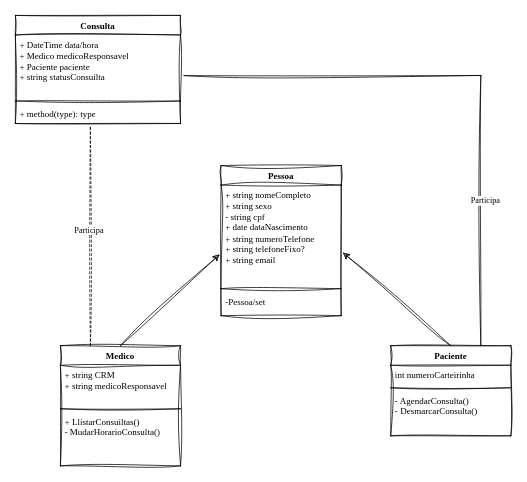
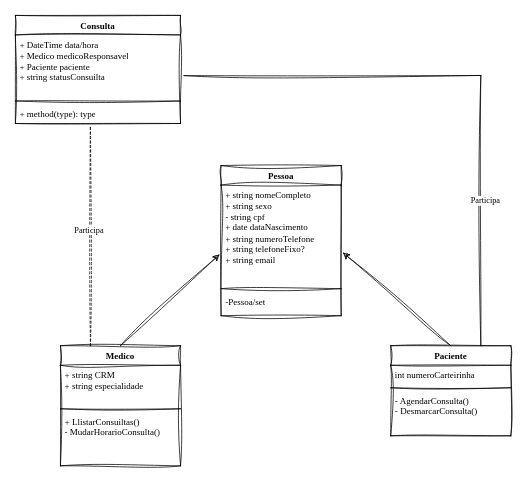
  <mxCell id="0" />
  <mxCell id="1" parent="0" />
  <mxCell id="2" value="Pessoa" style="swimlane;fontStyle=1;align=center;verticalAlign=top;childLayout=stackLayout;horizontal=1;startSize=26;horizontalStack=0;resizeParent=1;resizeParentMax=0;resizeLast=0;collapsible=1;marginBottom=0;whiteSpace=wrap;html=1;sketch=1;hachureGap=4;jiggle=2;curveFitting=1;fontFamily=Architects Daughter;fontSource=https%3A%2F%2Ffonts.googleapis.com%2Fcss%3Ffamily%3DArchitects%2BDaughter;" vertex="1" parent="1"><mxGeometry x="294" y="220" width="160" height="200" as="geometry" /></mxCell>
  <mxCell id="3" value="+ string nomeCompleto&lt;div&gt;+ string sexo&lt;/div&gt;&lt;div&gt;- string cpf&lt;br&gt;+ date dataNascimento&lt;/div&gt;&lt;div&gt;+ string numeroTelefone&lt;/div&gt;&lt;div&gt;+ string telefoneFixo?&lt;/div&gt;&lt;div&gt;+ string email&lt;/div&gt;" style="text;strokeColor=none;fillColor=none;align=left;verticalAlign=top;spacingLeft=4;spacingRight=4;overflow=hidden;rotatable=0;points=[[0,0.5],[1,0.5]];portConstraint=eastwest;whiteSpace=wrap;html=1;fontFamily=Architects Daughter;fontSource=https%3A%2F%2Ffonts.googleapis.com%2Fcss%3Ffamily%3DArchitects%2BDaughter;" vertex="1" parent="2"><mxGeometry y="26" width="160" height="134" as="geometry" /></mxCell>
  <mxCell id="4" value="" style="line;strokeWidth=1;fillColor=none;align=left;verticalAlign=middle;spacingTop=-1;spacingLeft=3;spacingRight=3;rotatable=0;labelPosition=right;points=[];portConstraint=eastwest;strokeColor=inherit;sketch=1;hachureGap=4;jiggle=2;curveFitting=1;fontFamily=Architects Daughter;fontSource=https%3A%2F%2Ffonts.googleapis.com%2Fcss%3Ffamily%3DArchitects%2BDaughter;" vertex="1" parent="2"><mxGeometry y="160" width="160" height="8" as="geometry" /></mxCell>
  <mxCell id="5" value="-Pessoa/set" style="text;strokeColor=none;fillColor=none;align=left;verticalAlign=top;spacingLeft=4;spacingRight=4;overflow=hidden;rotatable=0;points=[[0,0.5],[1,0.5]];portConstraint=eastwest;whiteSpace=wrap;html=1;fontFamily=Architects Daughter;fontSource=https%3A%2F%2Ffonts.googleapis.com%2Fcss%3Ffamily%3DArchitects%2BDaughter;" vertex="1" parent="2"><mxGeometry y="168" width="160" height="32" as="geometry" /></mxCell>
  <mxCell id="6" value="Medico" style="swimlane;fontStyle=1;align=center;verticalAlign=top;childLayout=stackLayout;horizontal=1;startSize=26;horizontalStack=0;resizeParent=1;resizeParentMax=0;resizeLast=0;collapsible=1;marginBottom=0;whiteSpace=wrap;html=1;sketch=1;hachureGap=4;jiggle=2;curveFitting=1;fontFamily=Architects Daughter;fontSource=https%3A%2F%2Ffonts.googleapis.com%2Fcss%3Ffamily%3DArchitects%2BDaughter;" vertex="1" parent="1"><mxGeometry x="80" y="460" width="160" height="160" as="geometry" /></mxCell>
- <mxCell id="7" value="+ string CRM&lt;div&gt;+ string medicoResponsavel&lt;/div&gt;&lt;div&gt;&lt;br&gt;&lt;/div&gt;" style="text;strokeColor=none;fillColor=none;align=left;verticalAlign=top;spacingLeft=4;spacingRight=4;overflow=hidden;rotatable=0;points=[[0,0.5],[1,0.5]];portConstraint=eastwest;whiteSpace=wrap;html=1;fontFamily=Architects Daughter;fontSource=https%3A%2F%2Ffonts.googleapis.com%2Fcss%3Ffamily%3DArchitects%2BDaughter;" vertex="1" parent="6"><mxGeometry y="26" width="160" height="54" as="geometry" /></mxCell>
+ <mxCell id="7" value="+ string CRM&lt;div&gt;+ string especialidade&lt;/div&gt;&lt;div&gt;&lt;br&gt;&lt;/div&gt;" style="text;strokeColor=none;fillColor=none;align=left;verticalAlign=top;spacingLeft=4;spacingRight=4;overflow=hidden;rotatable=0;points=[[0,0.5],[1,0.5]];portConstraint=eastwest;whiteSpace=wrap;html=1;fontFamily=Architects Daughter;fontSource=https%3A%2F%2Ffonts.googleapis.com%2Fcss%3Ffamily%3DArchitects%2BDaughter;" vertex="1" parent="6"><mxGeometry y="26" width="160" height="54" as="geometry" /></mxCell>
  <mxCell id="8" value="" style="line;strokeWidth=1;fillColor=none;align=left;verticalAlign=middle;spacingTop=-1;spacingLeft=3;spacingRight=3;rotatable=0;labelPosition=right;points=[];portConstraint=eastwest;strokeColor=inherit;sketch=1;hachureGap=4;jiggle=2;curveFitting=1;fontFamily=Architects Daughter;fontSource=https%3A%2F%2Ffonts.googleapis.com%2Fcss%3Ffamily%3DArchitects%2BDaughter;" vertex="1" parent="6"><mxGeometry y="80" width="160" height="8" as="geometry" /></mxCell>
  <mxCell id="9" value="+ LlistarConsuiltas(&lt;span style=&quot;background-color: transparent; color: light-dark(rgb(0, 0, 0), rgb(255, 255, 255));&quot;&gt;)&lt;/span&gt;&lt;div&gt;- MudarHorarioConsulta()&lt;/div&gt;&lt;div&gt;&lt;br&gt;&lt;/div&gt;" style="text;strokeColor=none;fillColor=none;align=left;verticalAlign=top;spacingLeft=4;spacingRight=4;overflow=hidden;rotatable=0;points=[[0,0.5],[1,0.5]];portConstraint=eastwest;whiteSpace=wrap;html=1;fontFamily=Architects Daughter;fontSource=https%3A%2F%2Ffonts.googleapis.com%2Fcss%3Ffamily%3DArchitects%2BDaughter;" vertex="1" parent="6"><mxGeometry y="88" width="160" height="72" as="geometry" /></mxCell>
  <mxCell id="10" value="Paciente" style="swimlane;fontStyle=1;align=center;verticalAlign=top;childLayout=stackLayout;horizontal=1;startSize=26;horizontalStack=0;resizeParent=1;resizeParentMax=0;resizeLast=0;collapsible=1;marginBottom=0;whiteSpace=wrap;html=1;sketch=1;hachureGap=4;jiggle=2;curveFitting=1;fontFamily=Architects Daughter;fontSource=https%3A%2F%2Ffonts.googleapis.com%2Fcss%3Ffamily%3DArchitects%2BDaughter;" vertex="1" parent="1"><mxGeometry x="520" y="460" width="160" height="120" as="geometry" /></mxCell>
  <mxCell id="11" value="int numeroCarteirinha" style="text;strokeColor=none;fillColor=none;align=left;verticalAlign=top;spacingLeft=4;spacingRight=4;overflow=hidden;rotatable=0;points=[[0,0.5],[1,0.5]];portConstraint=eastwest;whiteSpace=wrap;html=1;fontFamily=Architects Daughter;fontSource=https%3A%2F%2Ffonts.googleapis.com%2Fcss%3Ffamily%3DArchitects%2BDaughter;" vertex="1" parent="10"><mxGeometry y="26" width="160" height="26" as="geometry" /></mxCell>
  <mxCell id="12" value="" style="line;strokeWidth=1;fillColor=none;align=left;verticalAlign=middle;spacingTop=-1;spacingLeft=3;spacingRight=3;rotatable=0;labelPosition=right;points=[];portConstraint=eastwest;strokeColor=inherit;sketch=1;hachureGap=4;jiggle=2;curveFitting=1;fontFamily=Architects Daughter;fontSource=https%3A%2F%2Ffonts.googleapis.com%2Fcss%3Ffamily%3DArchitects%2BDaughter;" vertex="1" parent="10"><mxGeometry y="52" width="160" height="8" as="geometry" /></mxCell>
  <mxCell id="13" value="&lt;div&gt;- AgendarConsulta()&lt;/div&gt;&lt;div&gt;- DesmarcarConsulta()&lt;/div&gt;" style="text;strokeColor=none;fillColor=none;align=left;verticalAlign=top;spacingLeft=4;spacingRight=4;overflow=hidden;rotatable=0;points=[[0,0.5],[1,0.5]];portConstraint=eastwest;whiteSpace=wrap;html=1;fontFamily=Architects Daughter;fontSource=https%3A%2F%2Ffonts.googleapis.com%2Fcss%3Ffamily%3DArchitects%2BDaughter;" vertex="1" parent="10"><mxGeometry y="60" width="160" height="60" as="geometry" /></mxCell>
  <mxCell id="14" value="Consulta" style="swimlane;fontStyle=1;align=center;verticalAlign=top;childLayout=stackLayout;horizontal=1;startSize=26;horizontalStack=0;resizeParent=1;resizeParentMax=0;resizeLast=0;collapsible=1;marginBottom=0;whiteSpace=wrap;html=1;sketch=1;hachureGap=4;jiggle=2;curveFitting=1;fontFamily=Architects Daughter;fontSource=https%3A%2F%2Ffonts.googleapis.com%2Fcss%3Ffamily%3DArchitects%2BDaughter;" vertex="1" parent="1"><mxGeometry x="20" y="20" width="220" height="144" as="geometry" /></mxCell>
  <mxCell id="15" value="+ DateTime data/hora&lt;div&gt;+ Medico medicoResponsavel&lt;/div&gt;&lt;div&gt;+ Paciente paciente&lt;/div&gt;&lt;div&gt;+ string statusConsuilta&lt;/div&gt;" style="text;strokeColor=none;fillColor=none;align=left;verticalAlign=top;spacingLeft=4;spacingRight=4;overflow=hidden;rotatable=0;points=[[0,0.5],[1,0.5]];portConstraint=eastwest;whiteSpace=wrap;html=1;fontFamily=Architects Daughter;fontSource=https%3A%2F%2Ffonts.googleapis.com%2Fcss%3Ffamily%3DArchitects%2BDaughter;" vertex="1" parent="14"><mxGeometry y="26" width="220" height="84" as="geometry" /></mxCell>
  <mxCell id="16" value="" style="line;strokeWidth=1;fillColor=none;align=left;verticalAlign=middle;spacingTop=-1;spacingLeft=3;spacingRight=3;rotatable=0;labelPosition=right;points=[];portConstraint=eastwest;strokeColor=inherit;sketch=1;hachureGap=4;jiggle=2;curveFitting=1;fontFamily=Architects Daughter;fontSource=https%3A%2F%2Ffonts.googleapis.com%2Fcss%3Ffamily%3DArchitects%2BDaughter;" vertex="1" parent="14"><mxGeometry y="110" width="220" height="8" as="geometry" /></mxCell>
  <mxCell id="17" value="+ method(type): type" style="text;strokeColor=none;fillColor=none;align=left;verticalAlign=top;spacingLeft=4;spacingRight=4;overflow=hidden;rotatable=0;points=[[0,0.5],[1,0.5]];portConstraint=eastwest;whiteSpace=wrap;html=1;fontFamily=Architects Daughter;fontSource=https%3A%2F%2Ffonts.googleapis.com%2Fcss%3Ffamily%3DArchitects%2BDaughter;" vertex="1" parent="14"><mxGeometry y="118" width="220" height="26" as="geometry" /></mxCell>
  <mxCell id="18" value="" style="endArrow=classic;html=1;rounded=0;sketch=1;hachureGap=4;jiggle=2;curveFitting=1;fontFamily=Architects Daughter;fontSource=https%3A%2F%2Ffonts.googleapis.com%2Fcss%3Ffamily%3DArchitects%2BDaughter;exitX=0.5;exitY=0;exitDx=0;exitDy=0;entryX=-0.014;entryY=0.691;entryDx=0;entryDy=0;entryPerimeter=0;" edge="1" parent="1" source="6" target="3"><mxGeometry width="50" height="50" relative="1" as="geometry"><mxPoint x="160" y="450" as="sourcePoint" /><mxPoint x="210" y="400" as="targetPoint" /></mxGeometry></mxCell>
  <mxCell id="19" value="" style="endArrow=classic;html=1;rounded=0;sketch=1;hachureGap=4;jiggle=2;curveFitting=1;fontFamily=Architects Daughter;fontSource=https%3A%2F%2Ffonts.googleapis.com%2Fcss%3Ffamily%3DArchitects%2BDaughter;exitX=0.5;exitY=0;exitDx=0;exitDy=0;entryX=1.016;entryY=0.673;entryDx=0;entryDy=0;entryPerimeter=0;" edge="1" parent="1" source="10" target="3"><mxGeometry width="50" height="50" relative="1" as="geometry"><mxPoint x="575" y="410" as="sourcePoint" /><mxPoint x="625" y="360" as="targetPoint" /></mxGeometry></mxCell>
  <mxCell id="20" value="" style="endArrow=none;html=1;rounded=0;sketch=1;hachureGap=4;jiggle=2;curveFitting=1;fontFamily=Architects Daughter;fontSource=https%3A%2F%2Ffonts.googleapis.com%2Fcss%3Ffamily%3DArchitects%2BDaughter;entryX=0.454;entryY=1.131;entryDx=0;entryDy=0;entryPerimeter=0;exitX=0.25;exitY=0;exitDx=0;exitDy=0;dashed=1;" edge="1" parent="1" source="6" target="17"><mxGeometry width="50" height="50" relative="1" as="geometry"><mxPoint x="100" y="240" as="sourcePoint" /><mxPoint x="150" y="190" as="targetPoint" /></mxGeometry></mxCell>
  <mxCell id="21" value="&amp;nbsp;Participa&amp;nbsp;" style="edgeLabel;html=1;align=center;verticalAlign=middle;resizable=0;points=[];sketch=1;hachureGap=4;jiggle=2;curveFitting=1;fontFamily=Architects Daughter;fontSource=https%3A%2F%2Ffonts.googleapis.com%2Fcss%3Ffamily%3DArchitects%2BDaughter;" vertex="1" connectable="0" parent="20"><mxGeometry x="0.058" y="2" relative="1" as="geometry"><mxPoint as="offset" /></mxGeometry></mxCell>
  <mxCell id="22" value="" style="endArrow=none;html=1;rounded=0;sketch=1;hachureGap=4;jiggle=2;curveFitting=1;fontFamily=Architects Daughter;fontSource=https%3A%2F%2Ffonts.googleapis.com%2Fcss%3Ffamily%3DArchitects%2BDaughter;exitX=1.021;exitY=0.645;exitDx=0;exitDy=0;exitPerimeter=0;entryX=0.75;entryY=0;entryDx=0;entryDy=0;" edge="1" parent="1" source="15" target="10"><mxGeometry width="50" height="50" relative="1" as="geometry"><mxPoint x="440" y="110" as="sourcePoint" /><mxPoint x="490" y="60" as="targetPoint" /><Array as="points"><mxPoint x="640" y="100" /></Array></mxGeometry></mxCell>
  <mxCell id="23" value="Participa" style="edgeLabel;html=1;align=center;verticalAlign=middle;resizable=0;points=[];sketch=1;hachureGap=4;jiggle=2;curveFitting=1;fontFamily=Architects Daughter;fontSource=https%3A%2F%2Ffonts.googleapis.com%2Fcss%3Ffamily%3DArchitects%2BDaughter;" vertex="1" connectable="0" parent="22"><mxGeometry x="0.487" y="5" relative="1" as="geometry"><mxPoint as="offset" /></mxGeometry></mxCell>
